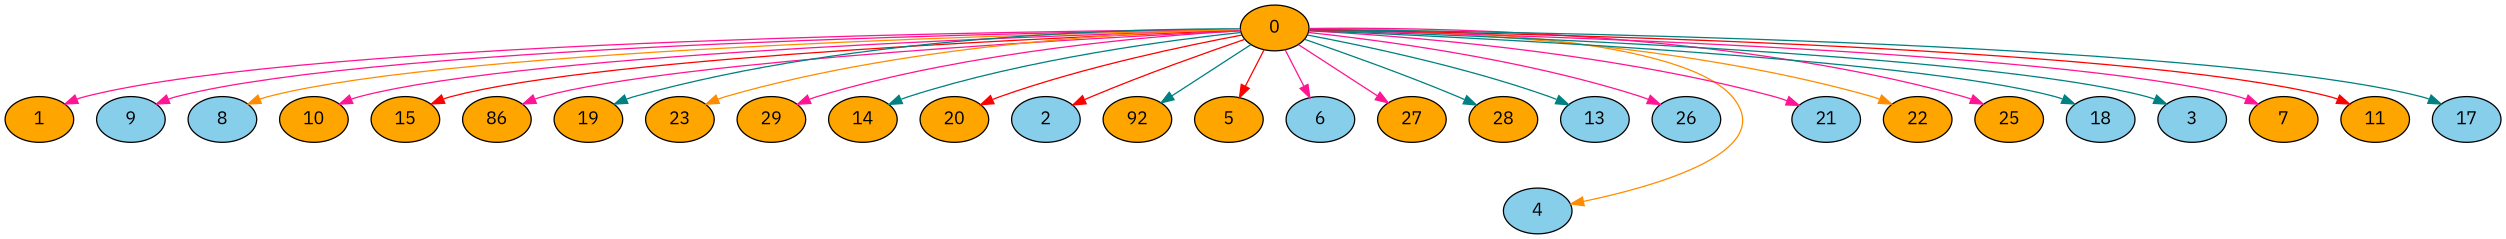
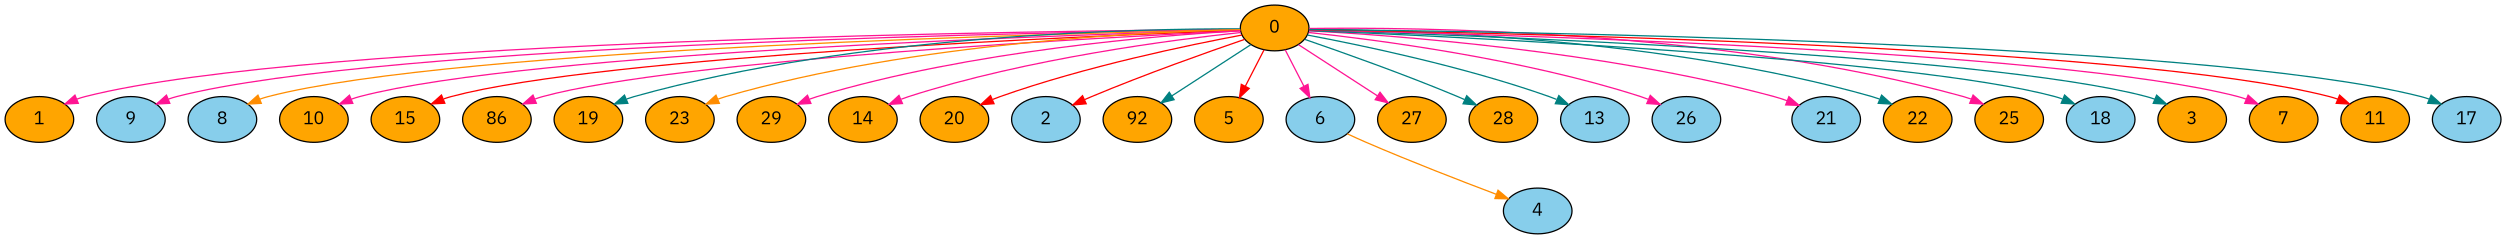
  digraph {
    "Duplicate states"=0
    GraphType=Fork
    "Max states in OPEN"=0
    Modes="120000ms; topo-ordered tasks, ; Pruning: task equivalence, fixed order ready list, ; F-value: ; Optimisation: best schedule length (SL) optimisation on equal, "
    NumberOfTasks=30
    "Pruned using list schedule length"=12113
    "States removed from OPEN"=0
    TargetSystem="Homogeneous-2"
    "Time to schedule (ms)"=550
    "Total idle time"=33
    "Total schedule length"=113
    "Total sequential time"=193
    "Total states created"=216014
    fontname="IBM Plex Sans"
    node ["Finish time"=91 Processor=0 "Start time"=33 Weight=9 fillcolor=orange fontname="IBM Plex Sans" style=filled]
    edge [Weight=47 color=deeppink fontname="IBM Plex Sans"]
    0 ["Finish time"=9 "Start time"=0]
    1 ["Finish time"=43 Weight=10]
    9 ["Finish time"=78 Processor=1 "Start time"=68 Weight=10 fillcolor=skyblue]
    8 ["Finish time"=59 Processor=1 "Start time"=50 fillcolor=skyblue]
    10 ["Finish time"=72 "Start time"=63]
    15 ["Start time"=82]
    n7 ["Finish time"=107 "Start time"=98 label=86]
    19 ["Finish time"=52 "Start time"=43]
    23 ["Finish time"=61 "Start time"=52]
    29 ["Finish time"=68 Processor=1 "Start time"=59]
    14 ["Finish time"=17 "Start time"=9 Weight=8]
    20 ["Finish time"=29 "Start time"=21 Weight=8]
    2 ["Finish time"=109 Processor=1 "Start time"=102 Weight=7 fillcolor=skyblue]
    n14 ["Finish time"=85 Processor=1 "Start time"=78 Weight=7 label=92]
    5 [Processor=1 "Start time"=85 Weight=6]
    6 ["Finish time"=39 Processor=1 Weight=6 fillcolor=skyblue]
    27 ["Finish time"=102 Processor=1 "Start time"=96 Weight=6]
    28 ["Finish time"=45 Processor=1 "Start time"=39 Weight=6]
    13 ["Finish time"=96 Processor=1 "Start time"=91 Weight=5 fillcolor=skyblue]
    26 ["Finish time"=96 "Start time"=91 Weight=5 fillcolor=skyblue]
    4 ["Finish time"=113 Processor=1 "Start time"=109 Weight=4 fillcolor=skyblue]
    21 ["Finish time"=33 "Start time"=29 Weight=4 fillcolor=skyblue]
    22 ["Finish time"=111 "Start time"=107 Weight=4]
    25 ["Finish time"=21 "Start time"=17 Weight=4]
    18 ["Finish time"=48 Processor=1 "Start time"=45 Weight=3 fillcolor=skyblue]
-   3 ["Finish time"=113 "Start time"=111 Weight=2 fillcolor=skyblue]
+   3 ["Finish time"=113 "Start time"=111 Weight=2]
    7 ["Finish time"=50 Processor=1 "Start time"=48 Weight=2]
    11 ["Finish time"=63 "Start time"=61 Weight=2]
    17 ["Finish time"=98 "Start time"=96 Weight=2 fillcolor=skyblue]
    0 -> 1 [Weight=71]
    0 -> 9
    0 -> 8 [Weight=36 color=darkorange]
    0 -> 10 [Weight=95]
    0 -> 15 [Weight=107 color=red]
    0 -> n7 [Weight=118]
    0 -> 19 [Weight=83 color=teal]
    0 -> 23 [Weight=83 color=darkorange]
    0 -> 29 [Weight=36]
-   0 -> 14 [Weight=24 color=teal]
+   0 -> 14 [Weight=24]
    0 -> 20 [color=red]
    0 -> 2 [Weight=83 color=red]
    0 -> n14 [color=teal]
    0 -> 5 [color=red]
    0 -> 6 [Weight=24]
    0 -> 27 [Weight=59]
    0 -> 28 [Weight=24 color=teal]
    0 -> 13 [color=teal]
    0 -> 26 [Weight=107]
-   0 -> 4 [Weight=83 color=darkorange]
+   6 -> 4 [Weight=83 color=darkorange]
    0 -> 21
-   0 -> 22 [Weight=118 color=darkorange]
+   0 -> 22 [Weight=118 color=teal]
    0 -> 25 [Weight=36]
    0 -> 18 [Weight=24 color=teal]
    0 -> 3 [Weight=118 color=teal]
    0 -> 7 [Weight=24]
    0 -> 11 [Weight=83 color=red]
    0 -> 17 [Weight=107 color=teal]
  }
